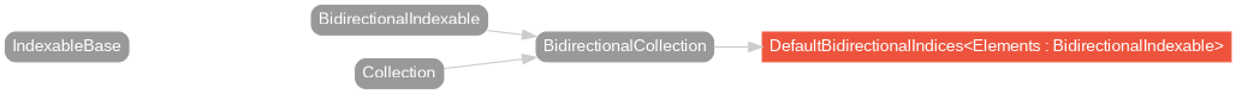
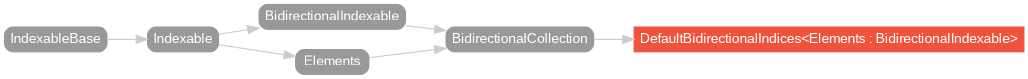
  strict digraph {
    fontname="Liberation Sans"
    rankdir=LR
    node [color="#999999" fillcolor="#999999" fontcolor=white fontname="Liberation Sans" fontsize=12 margin="0.07,0.05" shape=box style="filled,rounded"]
    edge [color="#cccccc" fontname="Liberation Sans"]
    "DefaultBidirectionalIndices<Elements : BidirectionalIndexable>" [color="#ee543d" fillcolor="#ee543d" height=0.3 style=filled]
    BidirectionalCollection [height=0.3]
    BidirectionalIndexable [height=0.3]
-   Collection [height=0.3]
+   Collection [height=0.3 label=Elements]
+   Indexable [height=0.3]
    IndexableBase [height=0.3]
    subgraph sub_1 {
      rank=max
      "DefaultBidirectionalIndices<Elements : BidirectionalIndexable>"
    }
    BidirectionalCollection -> "DefaultBidirectionalIndices<Elements : BidirectionalIndexable>"
    BidirectionalIndexable -> BidirectionalCollection
    Collection -> BidirectionalCollection
+   Indexable -> BidirectionalIndexable
+   Indexable -> Collection
+   IndexableBase -> Indexable
  }
